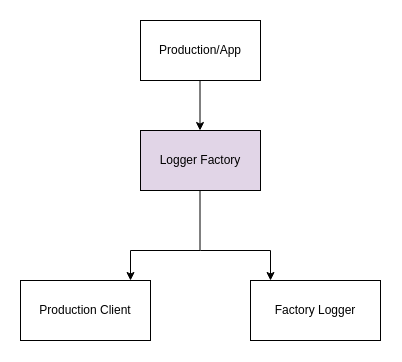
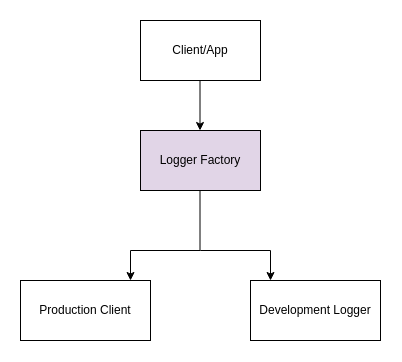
  <mxCell id="0" />
  <mxCell id="1" parent="0" />
- <mxCell id="2" value="Production/App" style="rounded=0;whiteSpace=wrap;html=1;" parent="1" vertex="1"><mxGeometry x="140" y="20" width="120" height="60" as="geometry" /></mxCell>
+ <mxCell id="2" value="Client/App" style="rounded=0;whiteSpace=wrap;html=1;" parent="1" vertex="1"><mxGeometry x="140" y="20" width="120" height="60" as="geometry" /></mxCell>
  <mxCell id="3" value="" style="endArrow=classic;html=1;" parent="1" edge="1"><mxGeometry width="50" height="50" relative="1" as="geometry"><mxPoint x="199.5" y="80" as="sourcePoint" /><mxPoint x="199.5" y="130" as="targetPoint" /></mxGeometry></mxCell>
  <mxCell id="4" value="Logger Factory&lt;br&gt;" style="rounded=0;whiteSpace=wrap;html=1;fillColor=#e1d5e7;" parent="1" vertex="1"><mxGeometry x="140" y="130" width="120" height="60" as="geometry" /></mxCell>
  <mxCell id="5" value="" style="endArrow=none;html=1;" parent="1" edge="1"><mxGeometry width="50" height="50" relative="1" as="geometry"><mxPoint x="199.5" y="250" as="sourcePoint" /><mxPoint x="199.5" y="190" as="targetPoint" /></mxGeometry></mxCell>
  <mxCell id="6" value="" style="endArrow=none;html=1;" parent="1" edge="1"><mxGeometry width="50" height="50" relative="1" as="geometry"><mxPoint x="200" y="250" as="sourcePoint" /><mxPoint x="270" y="250" as="targetPoint" /></mxGeometry></mxCell>
  <mxCell id="7" value="" style="endArrow=none;html=1;" parent="1" edge="1"><mxGeometry width="50" height="50" relative="1" as="geometry"><mxPoint x="130" y="250" as="sourcePoint" /><mxPoint x="200" y="250" as="targetPoint" /></mxGeometry></mxCell>
  <mxCell id="8" value="" style="endArrow=classic;html=1;" parent="1" edge="1"><mxGeometry width="50" height="50" relative="1" as="geometry"><mxPoint x="130" y="250" as="sourcePoint" /><mxPoint x="130" y="280" as="targetPoint" /></mxGeometry></mxCell>
  <mxCell id="9" value="" style="endArrow=classic;html=1;" parent="1" edge="1"><mxGeometry width="50" height="50" relative="1" as="geometry"><mxPoint x="270" y="250" as="sourcePoint" /><mxPoint x="270" y="280" as="targetPoint" /></mxGeometry></mxCell>
  <mxCell id="10" value="Production Client" style="rounded=0;whiteSpace=wrap;html=1;" parent="1" vertex="1"><mxGeometry x="20" y="280" width="130" height="60" as="geometry" /></mxCell>
- <mxCell id="11" value="Factory Logger" style="rounded=0;whiteSpace=wrap;html=1;" parent="1" vertex="1"><mxGeometry x="250" y="280" width="130" height="60" as="geometry" /></mxCell>
+ <mxCell id="11" value="Development Logger" style="rounded=0;whiteSpace=wrap;html=1;" parent="1" vertex="1"><mxGeometry x="250" y="280" width="130" height="60" as="geometry" /></mxCell>
